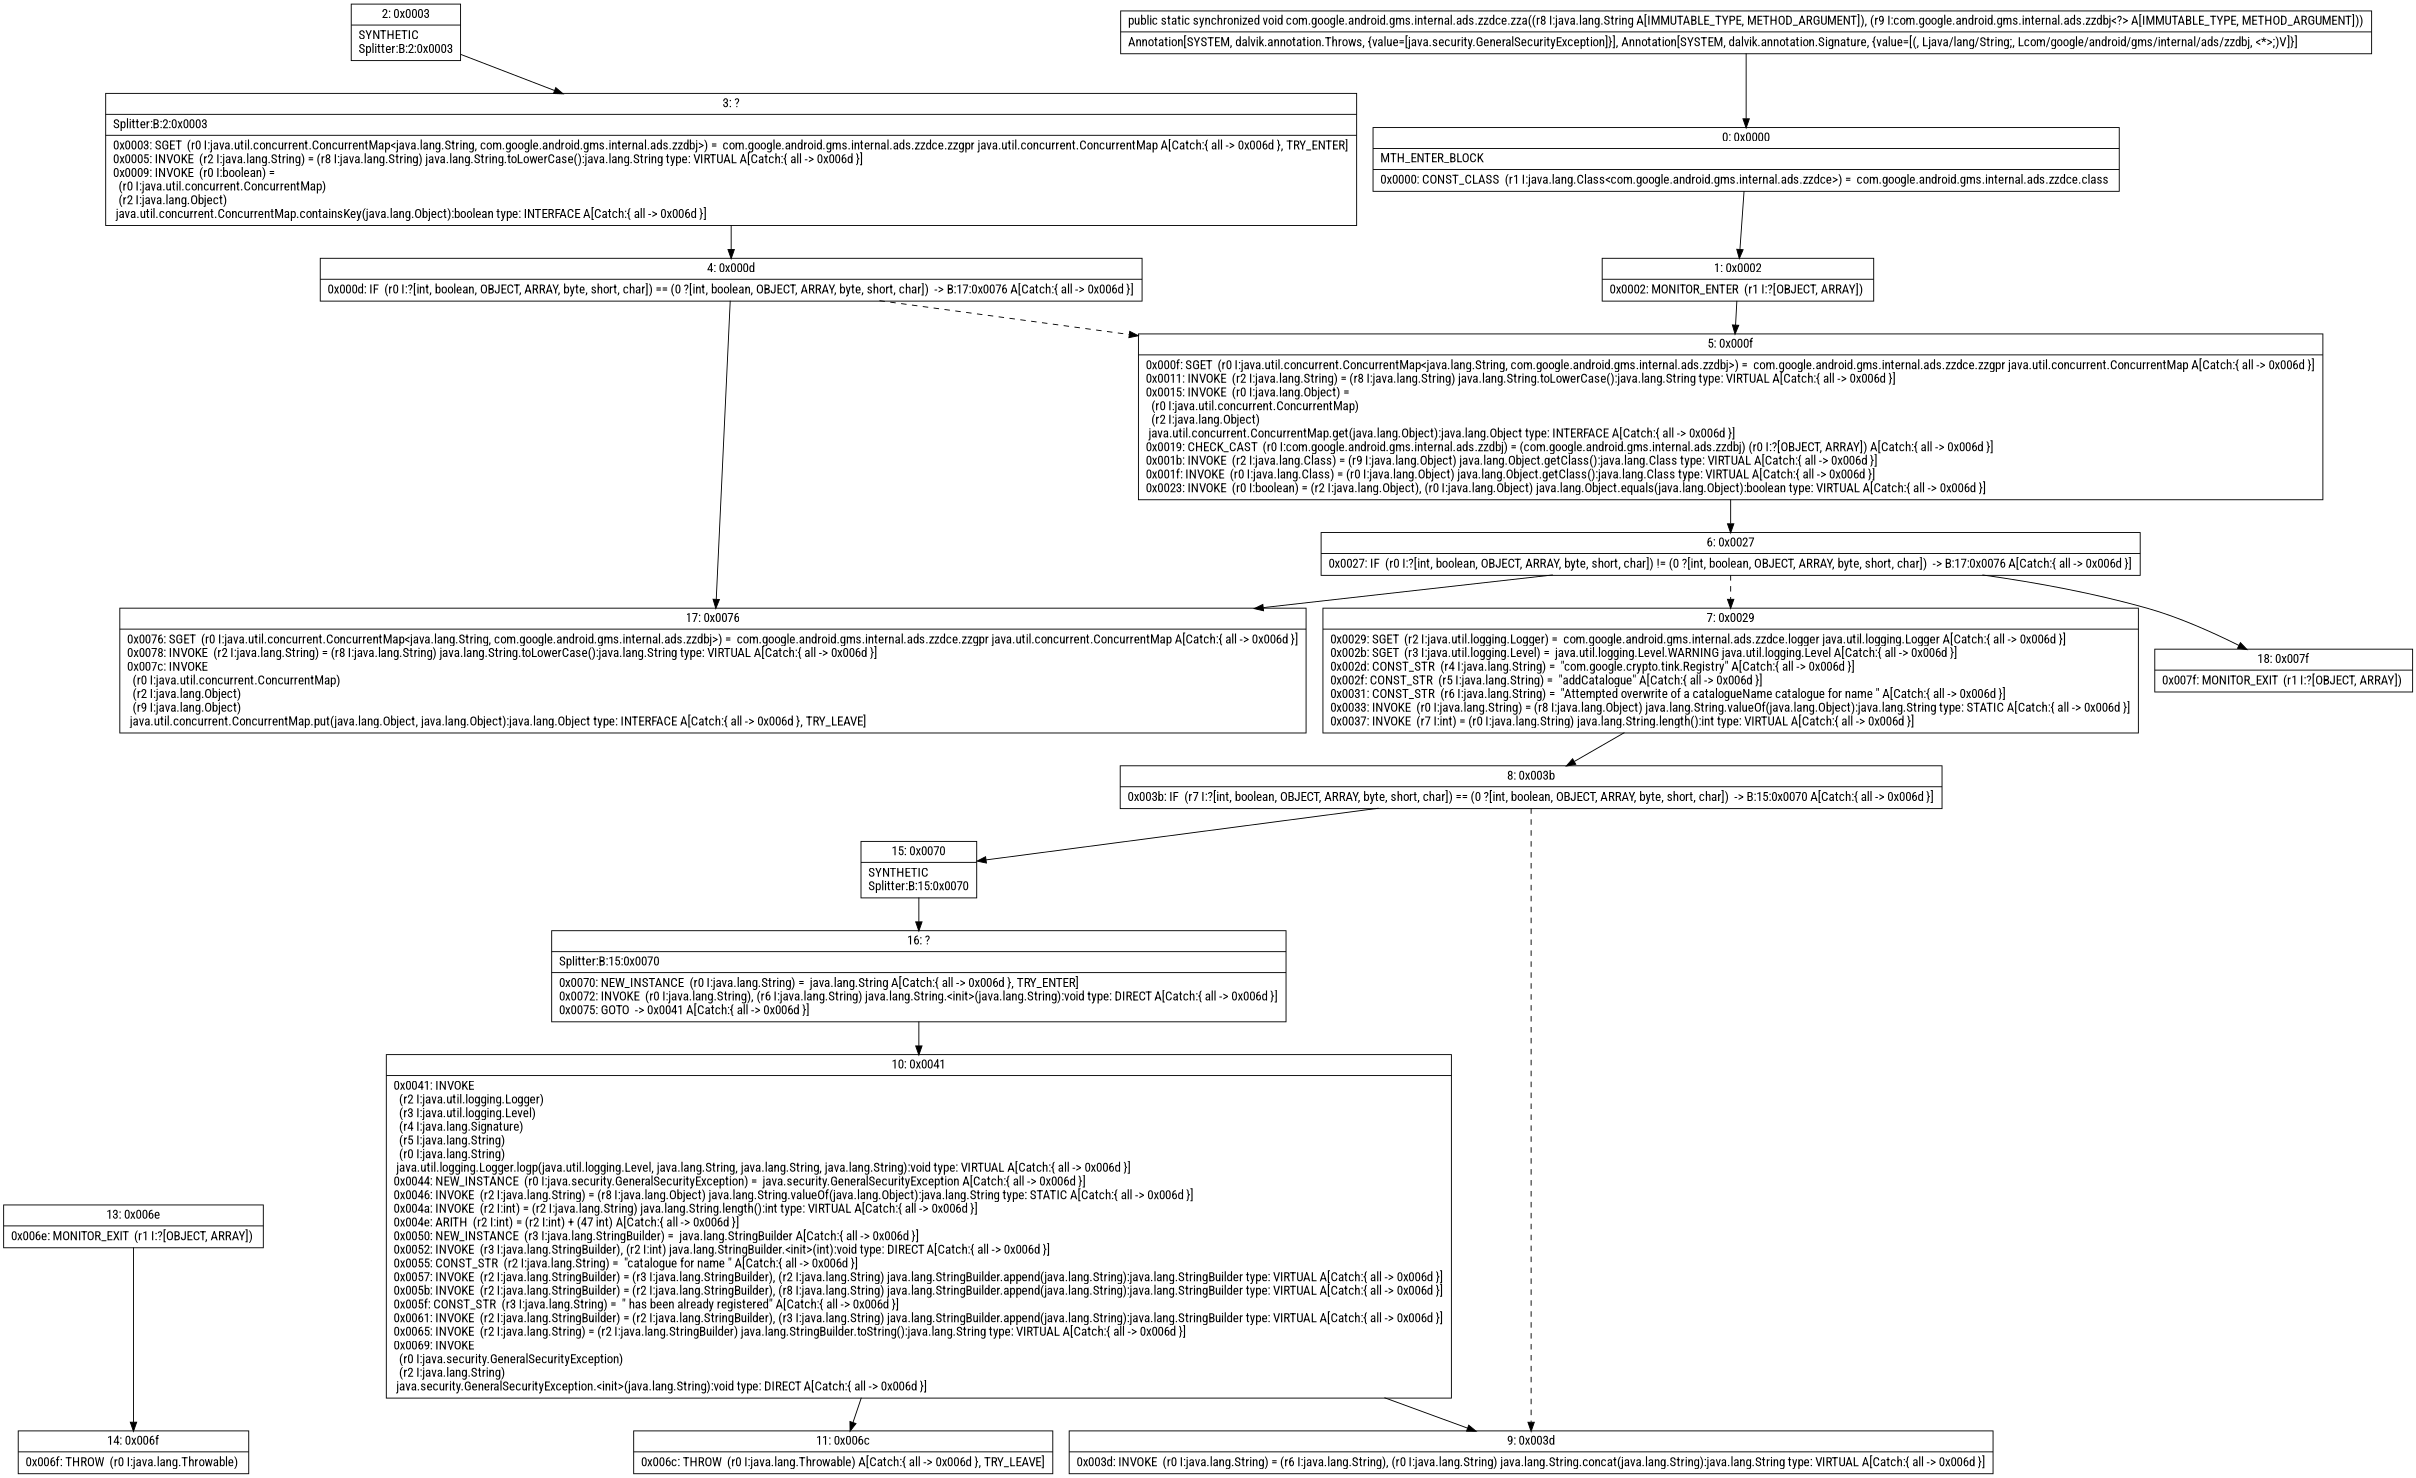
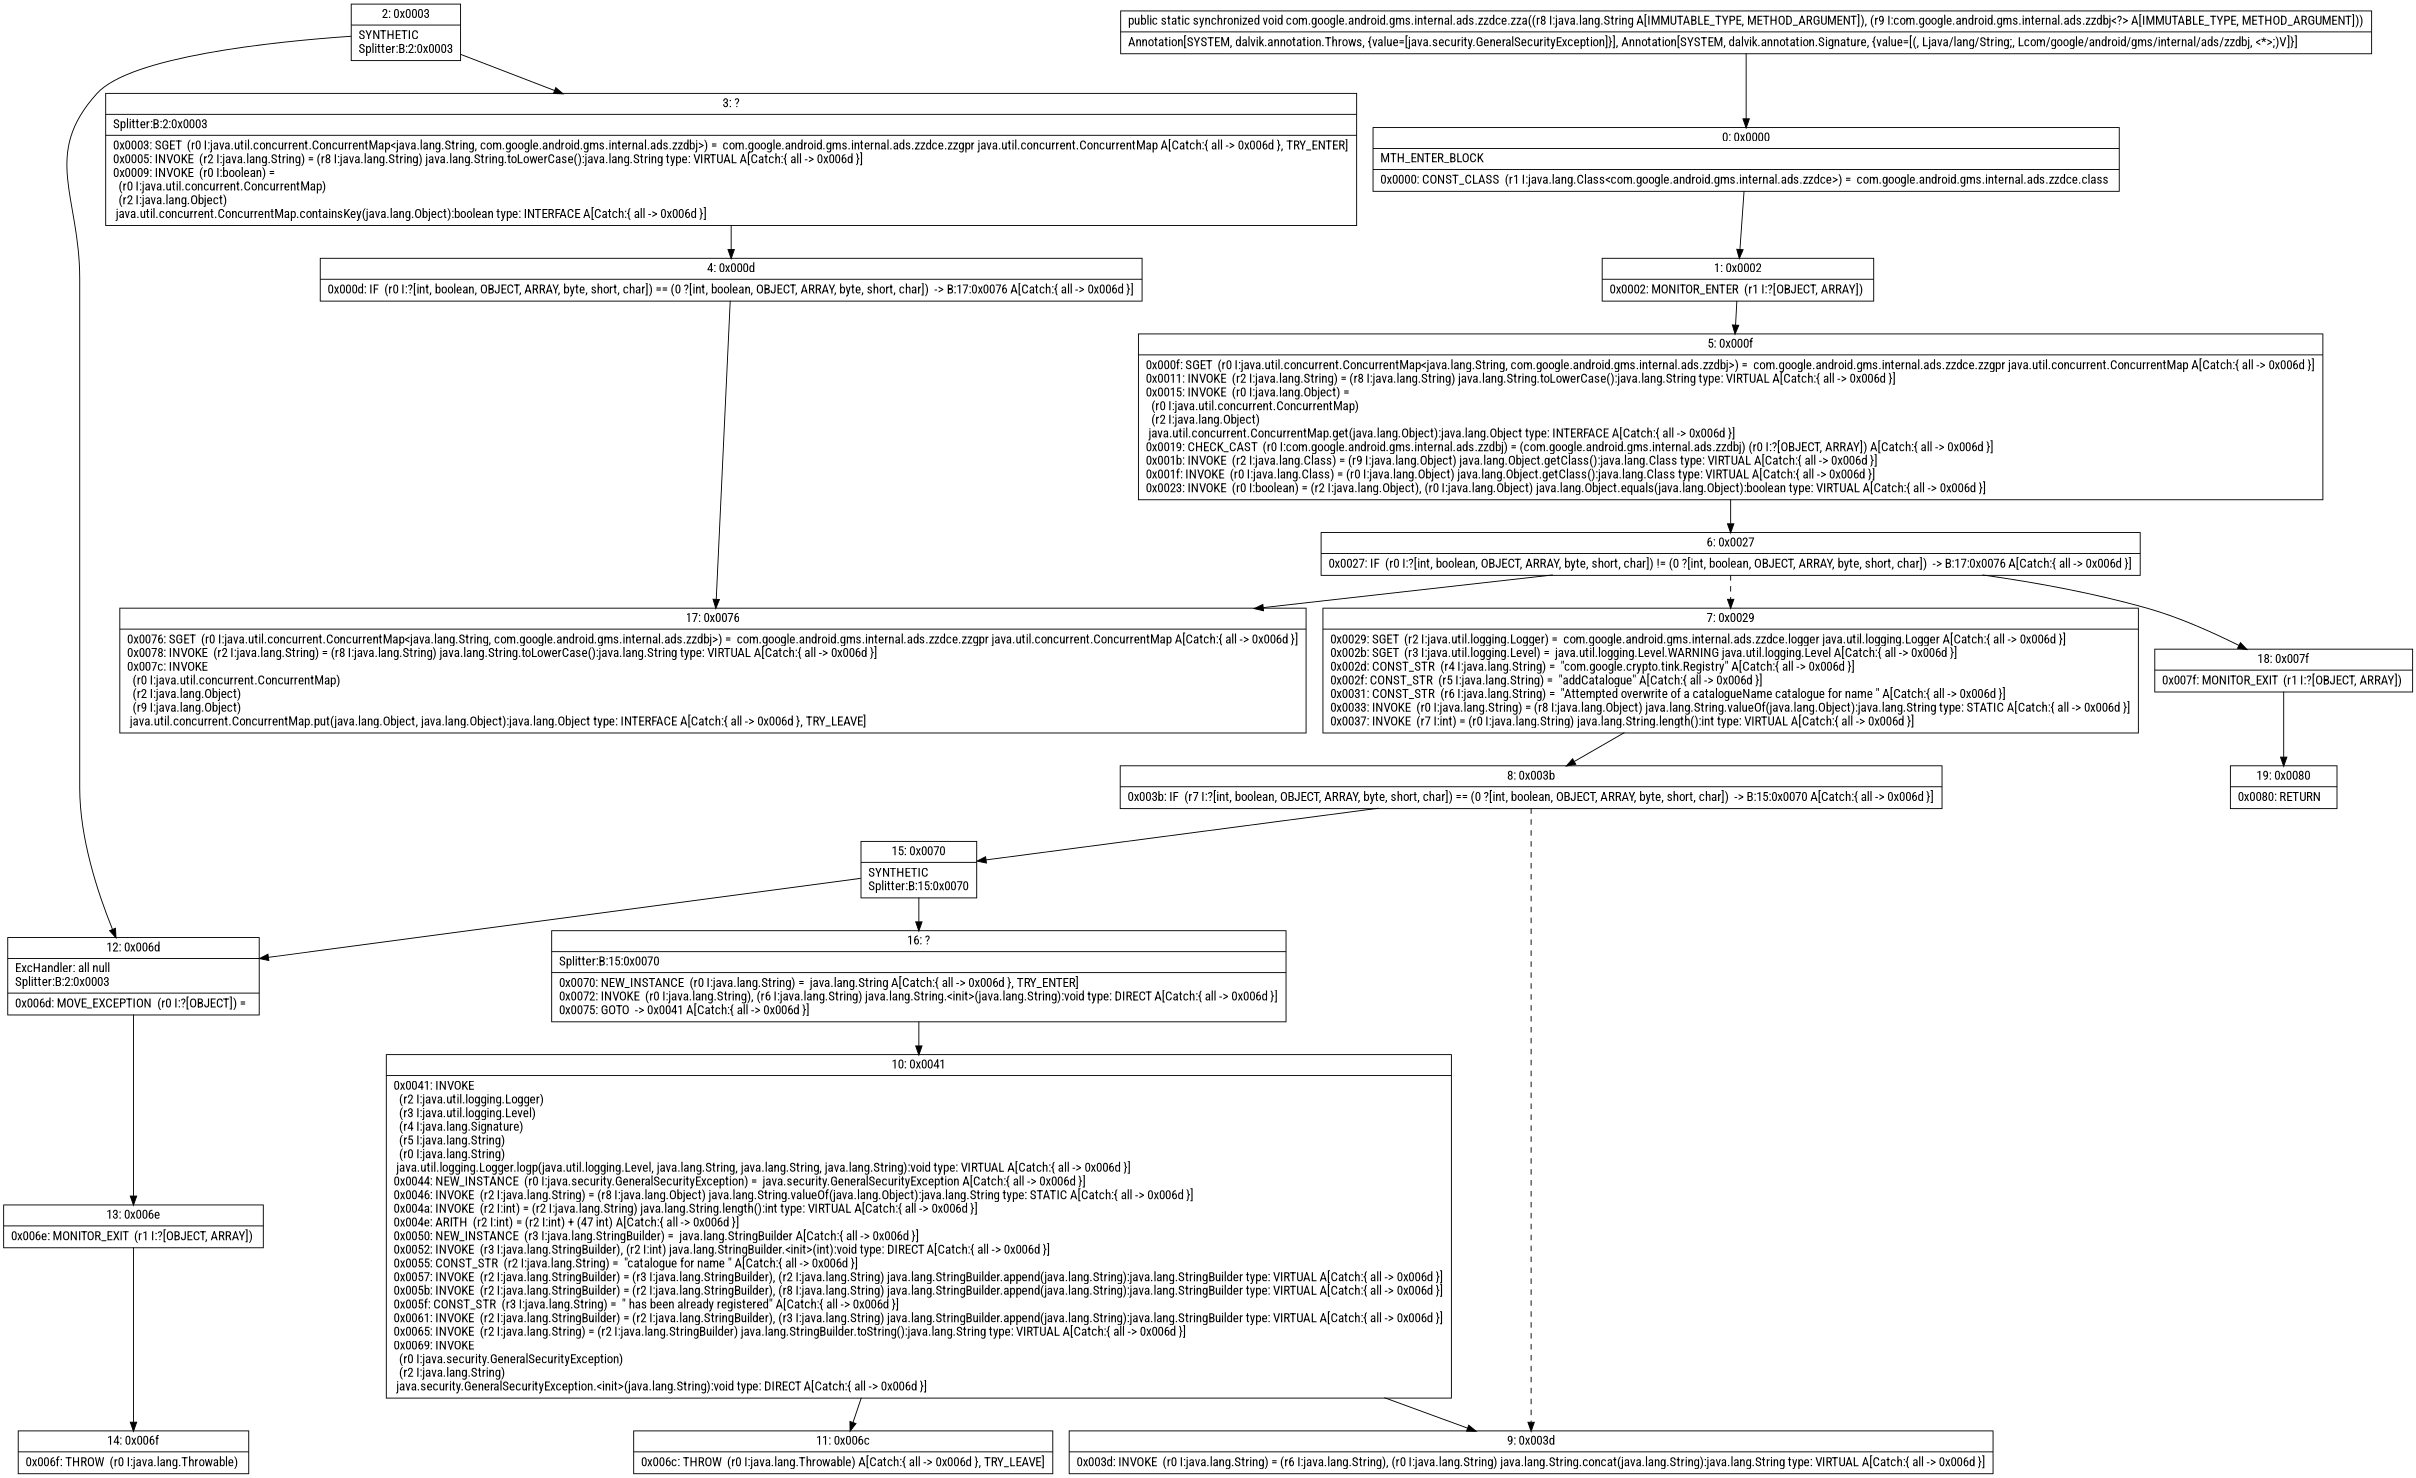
  digraph {
    fontname="Roboto Condensed"
    node [fontname="Roboto Condensed" shape=record]
    edge [fontname="Roboto Condensed"]
    n1 [label="{0\:\ 0x0000|MTH_ENTER_BLOCK\l|0x0000: CONST_CLASS  (r1 I:java.lang.Class\<com.google.android.gms.internal.ads.zzdce\>) =  com.google.android.gms.internal.ads.zzdce.class \l}"]
    n2 [label="{1\:\ 0x0002|0x0002: MONITOR_ENTER  (r1 I:?[OBJECT, ARRAY]) \l}"]
    n3 [label="{5\:\ 0x000f|0x000f: SGET  (r0 I:java.util.concurrent.ConcurrentMap\<java.lang.String, com.google.android.gms.internal.ads.zzdbj\>) =  com.google.android.gms.internal.ads.zzdce.zzgpr java.util.concurrent.ConcurrentMap A[Catch:\{ all \-\> 0x006d \}]\l0x0011: INVOKE  (r2 I:java.lang.String) = (r8 I:java.lang.String) java.lang.String.toLowerCase():java.lang.String type: VIRTUAL A[Catch:\{ all \-\> 0x006d \}]\l0x0015: INVOKE  (r0 I:java.lang.Object) = \l  (r0 I:java.util.concurrent.ConcurrentMap)\l  (r2 I:java.lang.Object)\l java.util.concurrent.ConcurrentMap.get(java.lang.Object):java.lang.Object type: INTERFACE A[Catch:\{ all \-\> 0x006d \}]\l0x0019: CHECK_CAST  (r0 I:com.google.android.gms.internal.ads.zzdbj) = (com.google.android.gms.internal.ads.zzdbj) (r0 I:?[OBJECT, ARRAY]) A[Catch:\{ all \-\> 0x006d \}]\l0x001b: INVOKE  (r2 I:java.lang.Class) = (r9 I:java.lang.Object) java.lang.Object.getClass():java.lang.Class type: VIRTUAL A[Catch:\{ all \-\> 0x006d \}]\l0x001f: INVOKE  (r0 I:java.lang.Class) = (r0 I:java.lang.Object) java.lang.Object.getClass():java.lang.Class type: VIRTUAL A[Catch:\{ all \-\> 0x006d \}]\l0x0023: INVOKE  (r0 I:boolean) = (r2 I:java.lang.Object), (r0 I:java.lang.Object) java.lang.Object.equals(java.lang.Object):boolean type: VIRTUAL A[Catch:\{ all \-\> 0x006d \}]\l}"]
    n4 [label="{2\:\ 0x0003|SYNTHETIC\lSplitter:B:2:0x0003\l}"]
    n5 [label="{3\:\ ?|Splitter:B:2:0x0003\l|0x0003: SGET  (r0 I:java.util.concurrent.ConcurrentMap\<java.lang.String, com.google.android.gms.internal.ads.zzdbj\>) =  com.google.android.gms.internal.ads.zzdce.zzgpr java.util.concurrent.ConcurrentMap A[Catch:\{ all \-\> 0x006d \}, TRY_ENTER]\l0x0005: INVOKE  (r2 I:java.lang.String) = (r8 I:java.lang.String) java.lang.String.toLowerCase():java.lang.String type: VIRTUAL A[Catch:\{ all \-\> 0x006d \}]\l0x0009: INVOKE  (r0 I:boolean) = \l  (r0 I:java.util.concurrent.ConcurrentMap)\l  (r2 I:java.lang.Object)\l java.util.concurrent.ConcurrentMap.containsKey(java.lang.Object):boolean type: INTERFACE A[Catch:\{ all \-\> 0x006d \}]\l}"]
+   n6 [label="{12\:\ 0x006d|ExcHandler: all null\lSplitter:B:2:0x0003\l|0x006d: MOVE_EXCEPTION  (r0 I:?[OBJECT]) =  \l}"]
    n7 [label="{4\:\ 0x000d|0x000d: IF  (r0 I:?[int, boolean, OBJECT, ARRAY, byte, short, char]) == (0 ?[int, boolean, OBJECT, ARRAY, byte, short, char])  \-\> B:17:0x0076 A[Catch:\{ all \-\> 0x006d \}]\l}"]
    n8 [label="{13\:\ 0x006e|0x006e: MONITOR_EXIT  (r1 I:?[OBJECT, ARRAY]) \l}"]
    n9 [label="{17\:\ 0x0076|0x0076: SGET  (r0 I:java.util.concurrent.ConcurrentMap\<java.lang.String, com.google.android.gms.internal.ads.zzdbj\>) =  com.google.android.gms.internal.ads.zzdce.zzgpr java.util.concurrent.ConcurrentMap A[Catch:\{ all \-\> 0x006d \}]\l0x0078: INVOKE  (r2 I:java.lang.String) = (r8 I:java.lang.String) java.lang.String.toLowerCase():java.lang.String type: VIRTUAL A[Catch:\{ all \-\> 0x006d \}]\l0x007c: INVOKE  \l  (r0 I:java.util.concurrent.ConcurrentMap)\l  (r2 I:java.lang.Object)\l  (r9 I:java.lang.Object)\l java.util.concurrent.ConcurrentMap.put(java.lang.Object, java.lang.Object):java.lang.Object type: INTERFACE A[Catch:\{ all \-\> 0x006d \}, TRY_LEAVE]\l}"]
    n10 [label="{6\:\ 0x0027|0x0027: IF  (r0 I:?[int, boolean, OBJECT, ARRAY, byte, short, char]) != (0 ?[int, boolean, OBJECT, ARRAY, byte, short, char])  \-\> B:17:0x0076 A[Catch:\{ all \-\> 0x006d \}]\l}"]
    n11 [label="{7\:\ 0x0029|0x0029: SGET  (r2 I:java.util.logging.Logger) =  com.google.android.gms.internal.ads.zzdce.logger java.util.logging.Logger A[Catch:\{ all \-\> 0x006d \}]\l0x002b: SGET  (r3 I:java.util.logging.Level) =  java.util.logging.Level.WARNING java.util.logging.Level A[Catch:\{ all \-\> 0x006d \}]\l0x002d: CONST_STR  (r4 I:java.lang.String) =  \"com.google.crypto.tink.Registry\" A[Catch:\{ all \-\> 0x006d \}]\l0x002f: CONST_STR  (r5 I:java.lang.String) =  \"addCatalogue\" A[Catch:\{ all \-\> 0x006d \}]\l0x0031: CONST_STR  (r6 I:java.lang.String) =  \"Attempted overwrite of a catalogueName catalogue for name \" A[Catch:\{ all \-\> 0x006d \}]\l0x0033: INVOKE  (r0 I:java.lang.String) = (r8 I:java.lang.Object) java.lang.String.valueOf(java.lang.Object):java.lang.String type: STATIC A[Catch:\{ all \-\> 0x006d \}]\l0x0037: INVOKE  (r7 I:int) = (r0 I:java.lang.String) java.lang.String.length():int type: VIRTUAL A[Catch:\{ all \-\> 0x006d \}]\l}"]
    n12 [label="{18\:\ 0x007f|0x007f: MONITOR_EXIT  (r1 I:?[OBJECT, ARRAY]) \l}"]
    n13 [label="{8\:\ 0x003b|0x003b: IF  (r7 I:?[int, boolean, OBJECT, ARRAY, byte, short, char]) == (0 ?[int, boolean, OBJECT, ARRAY, byte, short, char])  \-\> B:15:0x0070 A[Catch:\{ all \-\> 0x006d \}]\l}"]
    n14 [label="{9\:\ 0x003d|0x003d: INVOKE  (r0 I:java.lang.String) = (r6 I:java.lang.String), (r0 I:java.lang.String) java.lang.String.concat(java.lang.String):java.lang.String type: VIRTUAL A[Catch:\{ all \-\> 0x006d \}]\l}"]
    n15 [label="{15\:\ 0x0070|SYNTHETIC\lSplitter:B:15:0x0070\l}"]
    n16 [label="{16\:\ ?|Splitter:B:15:0x0070\l|0x0070: NEW_INSTANCE  (r0 I:java.lang.String) =  java.lang.String A[Catch:\{ all \-\> 0x006d \}, TRY_ENTER]\l0x0072: INVOKE  (r0 I:java.lang.String), (r6 I:java.lang.String) java.lang.String.\<init\>(java.lang.String):void type: DIRECT A[Catch:\{ all \-\> 0x006d \}]\l0x0075: GOTO  \-\> 0x0041 A[Catch:\{ all \-\> 0x006d \}]\l}"]
    n17 [label="{10\:\ 0x0041|0x0041: INVOKE  \l  (r2 I:java.util.logging.Logger)\l  (r3 I:java.util.logging.Level)\l  (r4 I:java.lang.Signature)\l  (r5 I:java.lang.String)\l  (r0 I:java.lang.String)\l java.util.logging.Logger.logp(java.util.logging.Level, java.lang.String, java.lang.String, java.lang.String):void type: VIRTUAL A[Catch:\{ all \-\> 0x006d \}]\l0x0044: NEW_INSTANCE  (r0 I:java.security.GeneralSecurityException) =  java.security.GeneralSecurityException A[Catch:\{ all \-\> 0x006d \}]\l0x0046: INVOKE  (r2 I:java.lang.String) = (r8 I:java.lang.Object) java.lang.String.valueOf(java.lang.Object):java.lang.String type: STATIC A[Catch:\{ all \-\> 0x006d \}]\l0x004a: INVOKE  (r2 I:int) = (r2 I:java.lang.String) java.lang.String.length():int type: VIRTUAL A[Catch:\{ all \-\> 0x006d \}]\l0x004e: ARITH  (r2 I:int) = (r2 I:int) + (47 int) A[Catch:\{ all \-\> 0x006d \}]\l0x0050: NEW_INSTANCE  (r3 I:java.lang.StringBuilder) =  java.lang.StringBuilder A[Catch:\{ all \-\> 0x006d \}]\l0x0052: INVOKE  (r3 I:java.lang.StringBuilder), (r2 I:int) java.lang.StringBuilder.\<init\>(int):void type: DIRECT A[Catch:\{ all \-\> 0x006d \}]\l0x0055: CONST_STR  (r2 I:java.lang.String) =  \"catalogue for name \" A[Catch:\{ all \-\> 0x006d \}]\l0x0057: INVOKE  (r2 I:java.lang.StringBuilder) = (r3 I:java.lang.StringBuilder), (r2 I:java.lang.String) java.lang.StringBuilder.append(java.lang.String):java.lang.StringBuilder type: VIRTUAL A[Catch:\{ all \-\> 0x006d \}]\l0x005b: INVOKE  (r2 I:java.lang.StringBuilder) = (r2 I:java.lang.StringBuilder), (r8 I:java.lang.String) java.lang.StringBuilder.append(java.lang.String):java.lang.StringBuilder type: VIRTUAL A[Catch:\{ all \-\> 0x006d \}]\l0x005f: CONST_STR  (r3 I:java.lang.String) =  \" has been already registered\" A[Catch:\{ all \-\> 0x006d \}]\l0x0061: INVOKE  (r2 I:java.lang.StringBuilder) = (r2 I:java.lang.StringBuilder), (r3 I:java.lang.String) java.lang.StringBuilder.append(java.lang.String):java.lang.StringBuilder type: VIRTUAL A[Catch:\{ all \-\> 0x006d \}]\l0x0065: INVOKE  (r2 I:java.lang.String) = (r2 I:java.lang.StringBuilder) java.lang.StringBuilder.toString():java.lang.String type: VIRTUAL A[Catch:\{ all \-\> 0x006d \}]\l0x0069: INVOKE  \l  (r0 I:java.security.GeneralSecurityException)\l  (r2 I:java.lang.String)\l java.security.GeneralSecurityException.\<init\>(java.lang.String):void type: DIRECT A[Catch:\{ all \-\> 0x006d \}]\l}"]
    n18 [label="{11\:\ 0x006c|0x006c: THROW  (r0 I:java.lang.Throwable) A[Catch:\{ all \-\> 0x006d \}, TRY_LEAVE]\l}"]
    n19 [label="{14\:\ 0x006f|0x006f: THROW  (r0 I:java.lang.Throwable) \l}"]
+   n20 [label="{19\:\ 0x0080|0x0080: RETURN   \l}"]
    n21 [label="{public static synchronized void com.google.android.gms.internal.ads.zzdce.zza((r8 I:java.lang.String A[IMMUTABLE_TYPE, METHOD_ARGUMENT]), (r9 I:com.google.android.gms.internal.ads.zzdbj\<?\> A[IMMUTABLE_TYPE, METHOD_ARGUMENT]))  | Annotation[SYSTEM, dalvik.annotation.Throws, \{value=[java.security.GeneralSecurityException]\}], Annotation[SYSTEM, dalvik.annotation.Signature, \{value=[(, Ljava\/lang\/String;, Lcom\/google\/android\/gms\/internal\/ads\/zzdbj, \<*\>;)V]\}]\l}"]
    n1 -> n2
    n2 -> n3
    n3 -> n10
    n4 -> n5
+   n4 -> n6
    n5 -> n7
-   n7 -> n3 [style=dashed]
+   n6 -> n8
    n7 -> n9
    n8 -> n19
    n10 -> n9
    n10 -> n11 [style=dashed]
    n10 -> n12
    n11 -> n13
+   n12 -> n20
    n13 -> n14 [style=dashed]
    n13 -> n15
+   n15 -> n6
    n15 -> n16
    n16 -> n17
    n17 -> n14
    n17 -> n18
    n21 -> n1
  }
